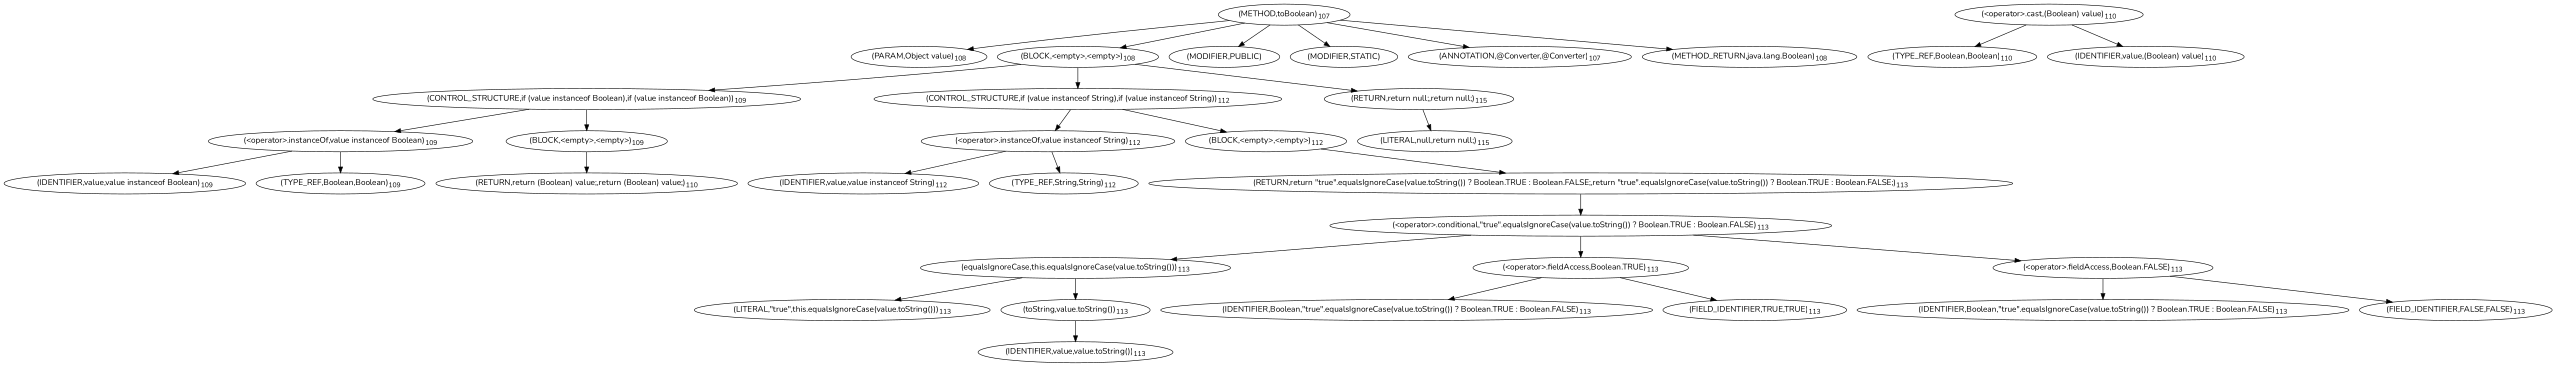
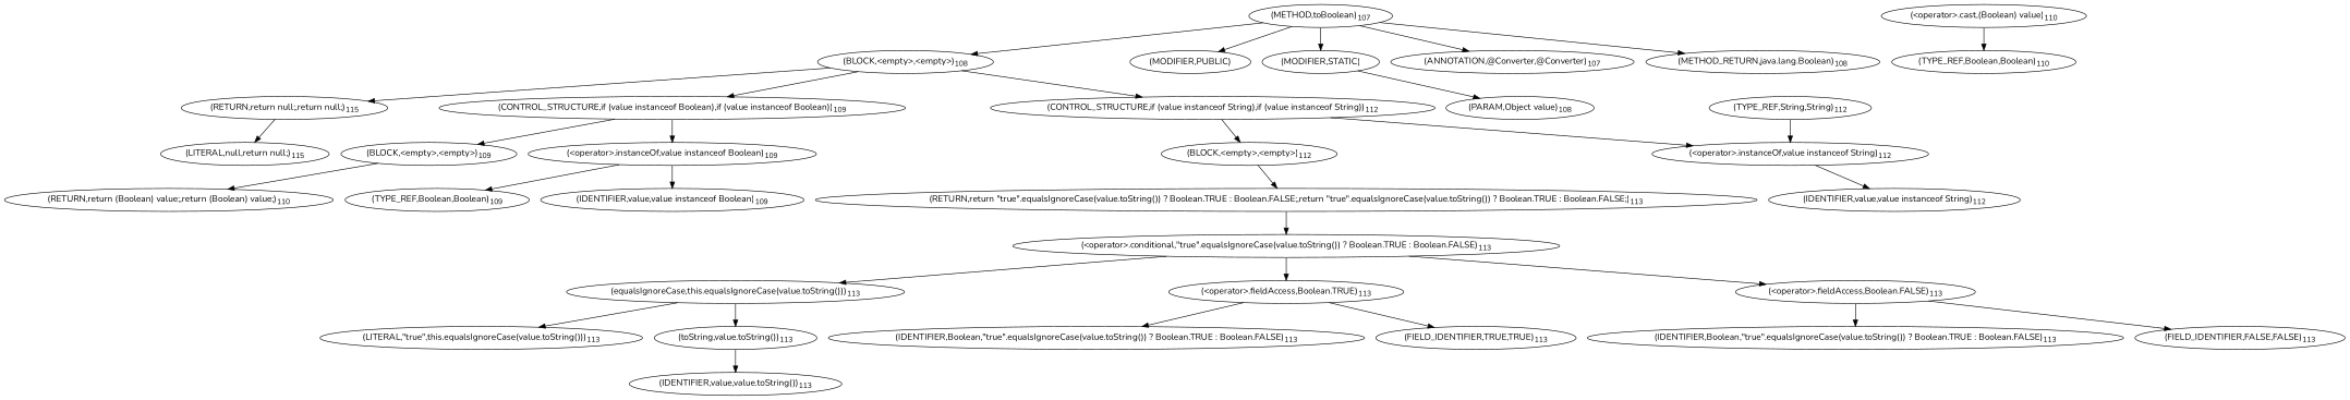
  digraph {
    fontname=Nunito
    node [fontname=Nunito]
    edge [fontname=Nunito]
    n1 [label=<(METHOD,toBoolean)<SUB>107</SUB>>]
    n2 [label=<(PARAM,Object value)<SUB>108</SUB>>]
    n3 [label=<(BLOCK,&lt;empty&gt;,&lt;empty&gt;)<SUB>108</SUB>>]
    n4 [label=<(MODIFIER,PUBLIC)>]
    n5 [label=<(MODIFIER,STATIC)>]
    n6 [label=<(ANNOTATION,@Converter,@Converter)<SUB>107</SUB>>]
    n7 [label=<(METHOD_RETURN,java.lang.Boolean)<SUB>108</SUB>>]
    n8 [label=<(CONTROL_STRUCTURE,if (value instanceof Boolean),if (value instanceof Boolean))<SUB>109</SUB>>]
    n9 [label=<(CONTROL_STRUCTURE,if (value instanceof String),if (value instanceof String))<SUB>112</SUB>>]
    n10 [label=<(RETURN,return null;,return null;)<SUB>115</SUB>>]
    n11 [label=<(&lt;operator&gt;.instanceOf,value instanceof Boolean)<SUB>109</SUB>>]
    n12 [label=<(BLOCK,&lt;empty&gt;,&lt;empty&gt;)<SUB>109</SUB>>]
    n13 [label=<(&lt;operator&gt;.instanceOf,value instanceof String)<SUB>112</SUB>>]
    n14 [label=<(BLOCK,&lt;empty&gt;,&lt;empty&gt;)<SUB>112</SUB>>]
    n15 [label=<(LITERAL,null,return null;)<SUB>115</SUB>>]
    n16 [label=<(IDENTIFIER,value,value instanceof Boolean)<SUB>109</SUB>>]
    n17 [label=<(TYPE_REF,Boolean,Boolean)<SUB>109</SUB>>]
    n18 [label=<(RETURN,return (Boolean) value;,return (Boolean) value;)<SUB>110</SUB>>]
    n19 [label=<(&lt;operator&gt;.cast,(Boolean) value)<SUB>110</SUB>>]
    n20 [label=<(TYPE_REF,Boolean,Boolean)<SUB>110</SUB>>]
-   n21 [label=<(IDENTIFIER,value,(Boolean) value)<SUB>110</SUB>>]
    n22 [label=<(IDENTIFIER,value,value instanceof String)<SUB>112</SUB>>]
    n23 [label=<(TYPE_REF,String,String)<SUB>112</SUB>>]
    n24 [label=<(RETURN,return &quot;true&quot;.equalsIgnoreCase(value.toString()) ? Boolean.TRUE : Boolean.FALSE;,return &quot;true&quot;.equalsIgnoreCase(value.toString()) ? Boolean.TRUE : Boolean.FALSE;)<SUB>113</SUB>>]
    n25 [label=<(&lt;operator&gt;.conditional,&quot;true&quot;.equalsIgnoreCase(value.toString()) ? Boolean.TRUE : Boolean.FALSE)<SUB>113</SUB>>]
    n26 [label=<(equalsIgnoreCase,this.equalsIgnoreCase(value.toString()))<SUB>113</SUB>>]
    n27 [label=<(&lt;operator&gt;.fieldAccess,Boolean.TRUE)<SUB>113</SUB>>]
    n28 [label=<(&lt;operator&gt;.fieldAccess,Boolean.FALSE)<SUB>113</SUB>>]
    n29 [label=<(LITERAL,&quot;true&quot;,this.equalsIgnoreCase(value.toString()))<SUB>113</SUB>>]
    n30 [label=<(toString,value.toString())<SUB>113</SUB>>]
    n31 [label=<(IDENTIFIER,Boolean,&quot;true&quot;.equalsIgnoreCase(value.toString()) ? Boolean.TRUE : Boolean.FALSE)<SUB>113</SUB>>]
    n32 [label=<(FIELD_IDENTIFIER,TRUE,TRUE)<SUB>113</SUB>>]
    n33 [label=<(IDENTIFIER,Boolean,&quot;true&quot;.equalsIgnoreCase(value.toString()) ? Boolean.TRUE : Boolean.FALSE)<SUB>113</SUB>>]
    n34 [label=<(FIELD_IDENTIFIER,FALSE,FALSE)<SUB>113</SUB>>]
    n35 [label=<(IDENTIFIER,value,value.toString())<SUB>113</SUB>>]
-   n1 -> n2
+   n5 -> n2
    n1 -> n3
    n1 -> n4
    n1 -> n5
    n1 -> n6
    n1 -> n7
    n3 -> n8
    n3 -> n9
    n3 -> n10
    n8 -> n11
    n8 -> n12
    n9 -> n13
    n9 -> n14
    n10 -> n15
    n11 -> n16
    n11 -> n17
    n12 -> n18
    n13 -> n22
-   n13 -> n23
+   n23 -> n13
    n14 -> n24
    n19 -> n20
-   n19 -> n21
    n24 -> n25
    n25 -> n26
    n25 -> n27
    n25 -> n28
    n26 -> n29
    n26 -> n30
    n27 -> n31
    n27 -> n32
    n28 -> n33
    n28 -> n34
    n30 -> n35
  }
